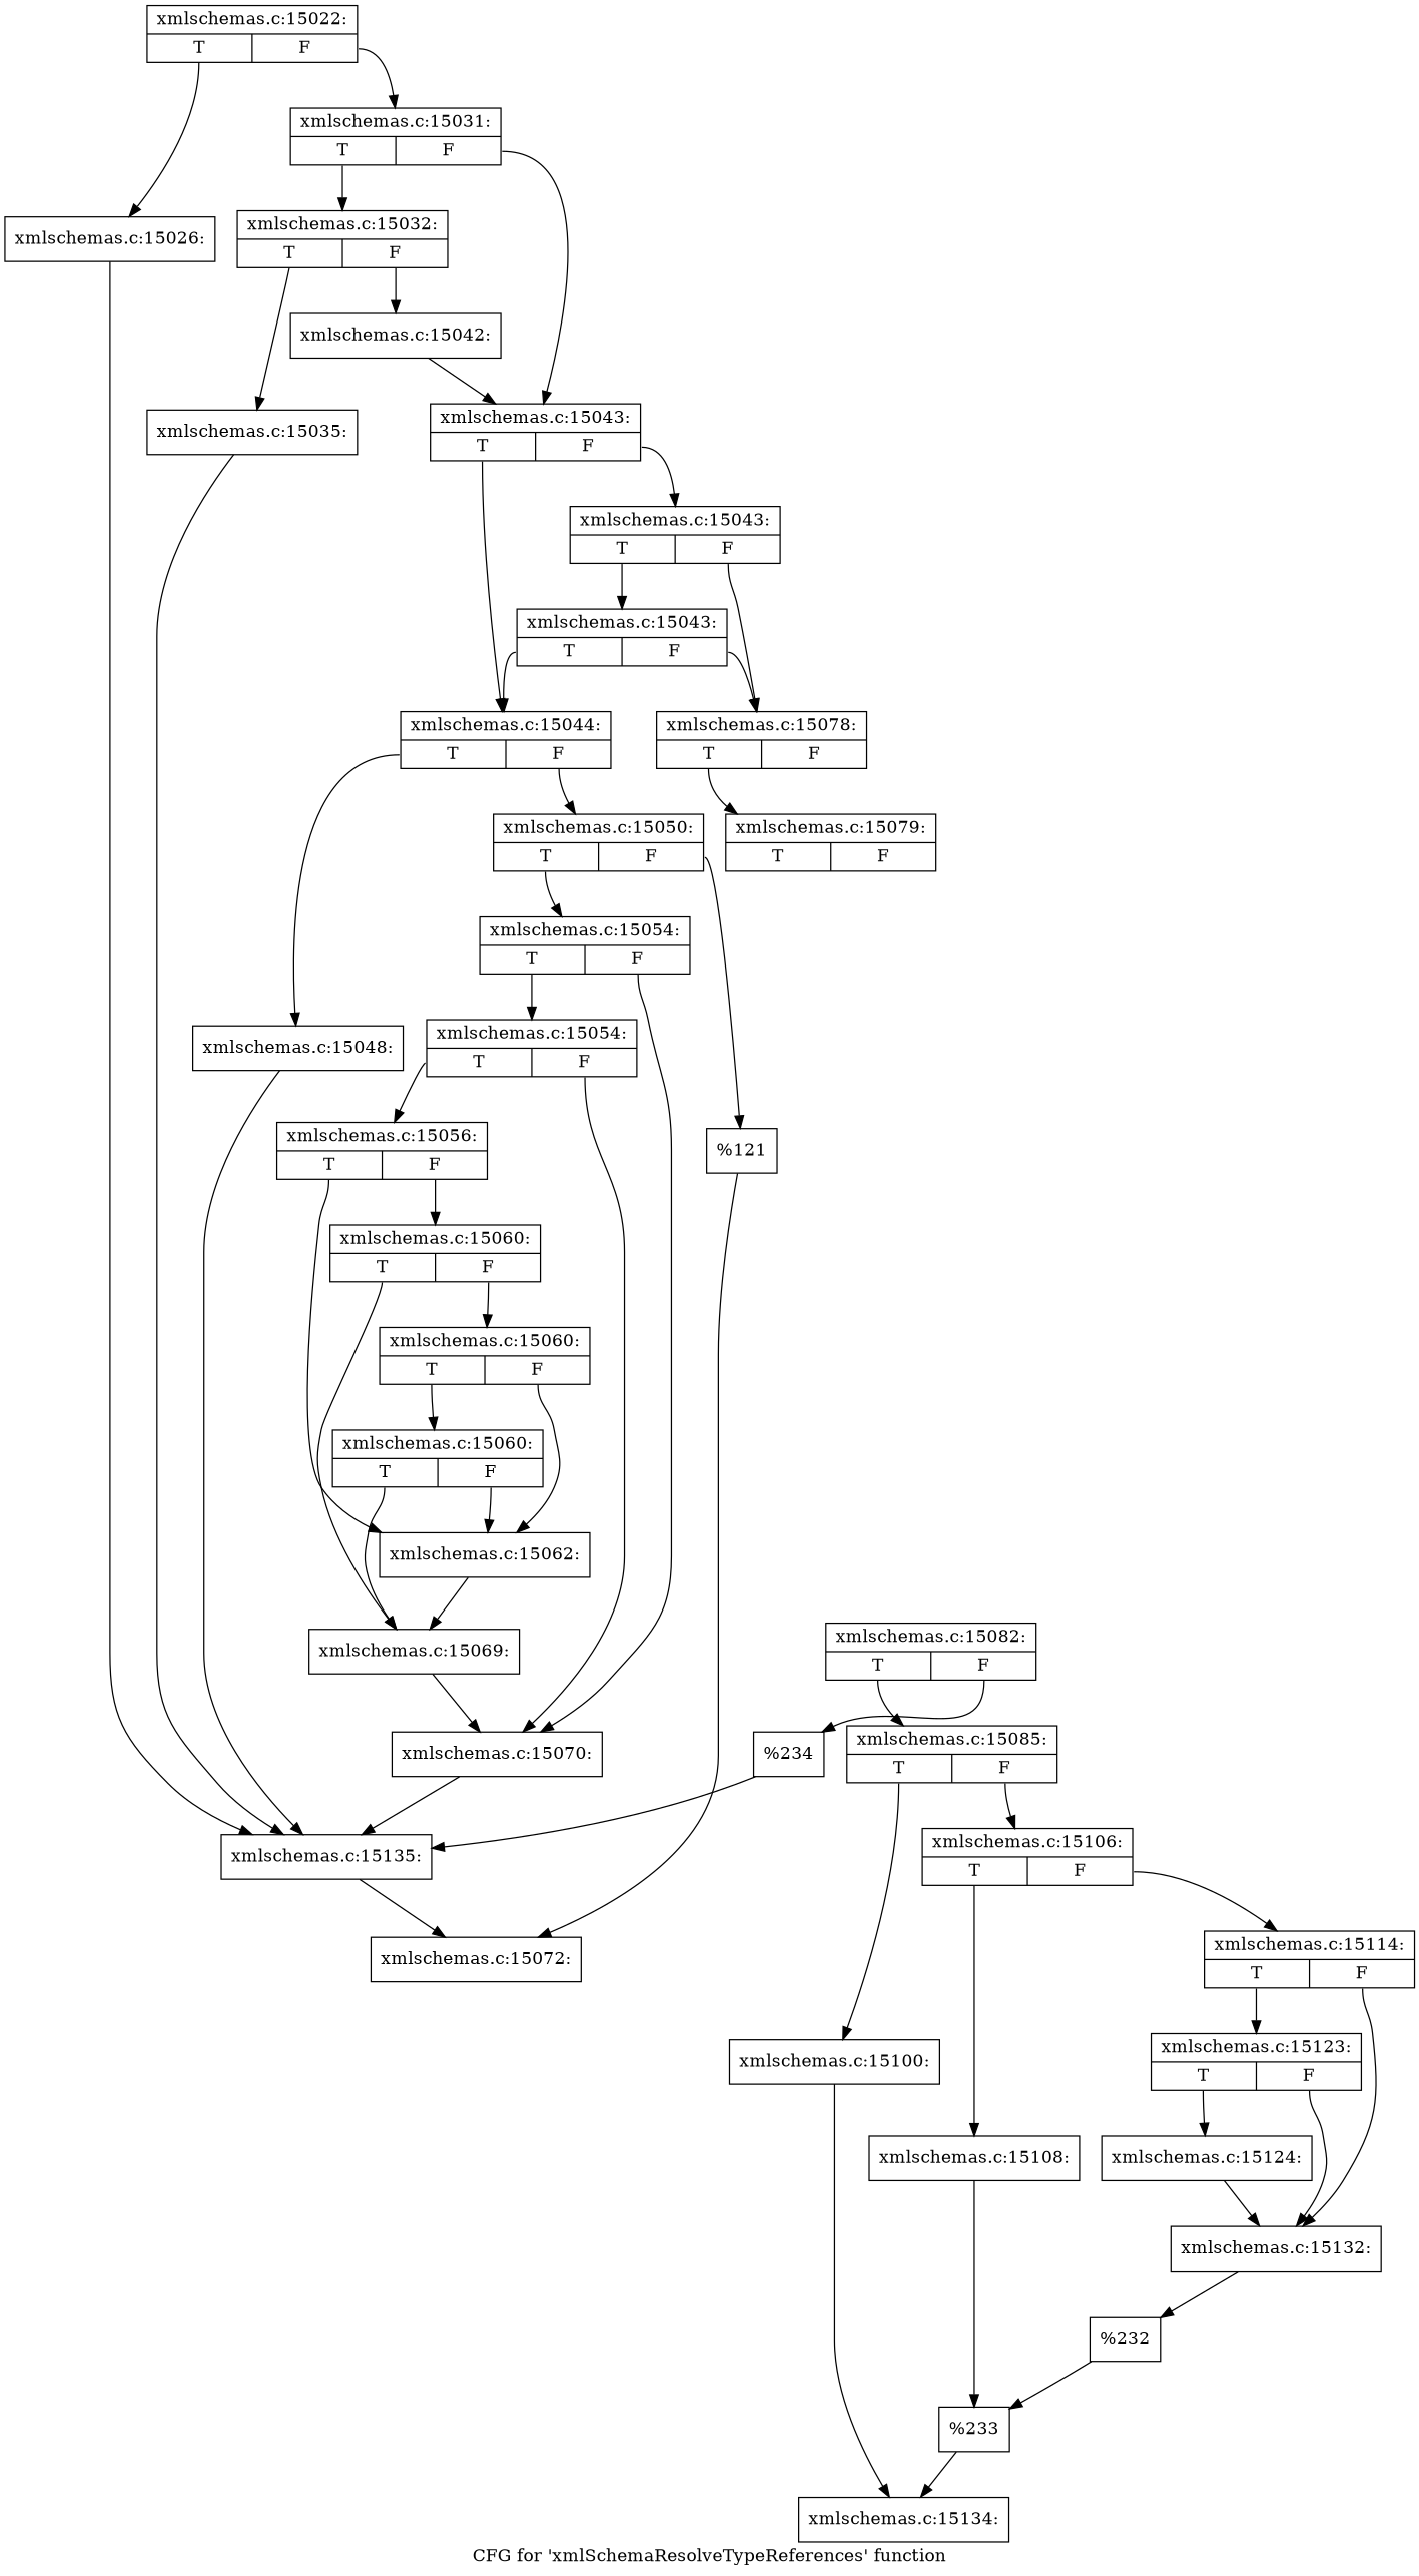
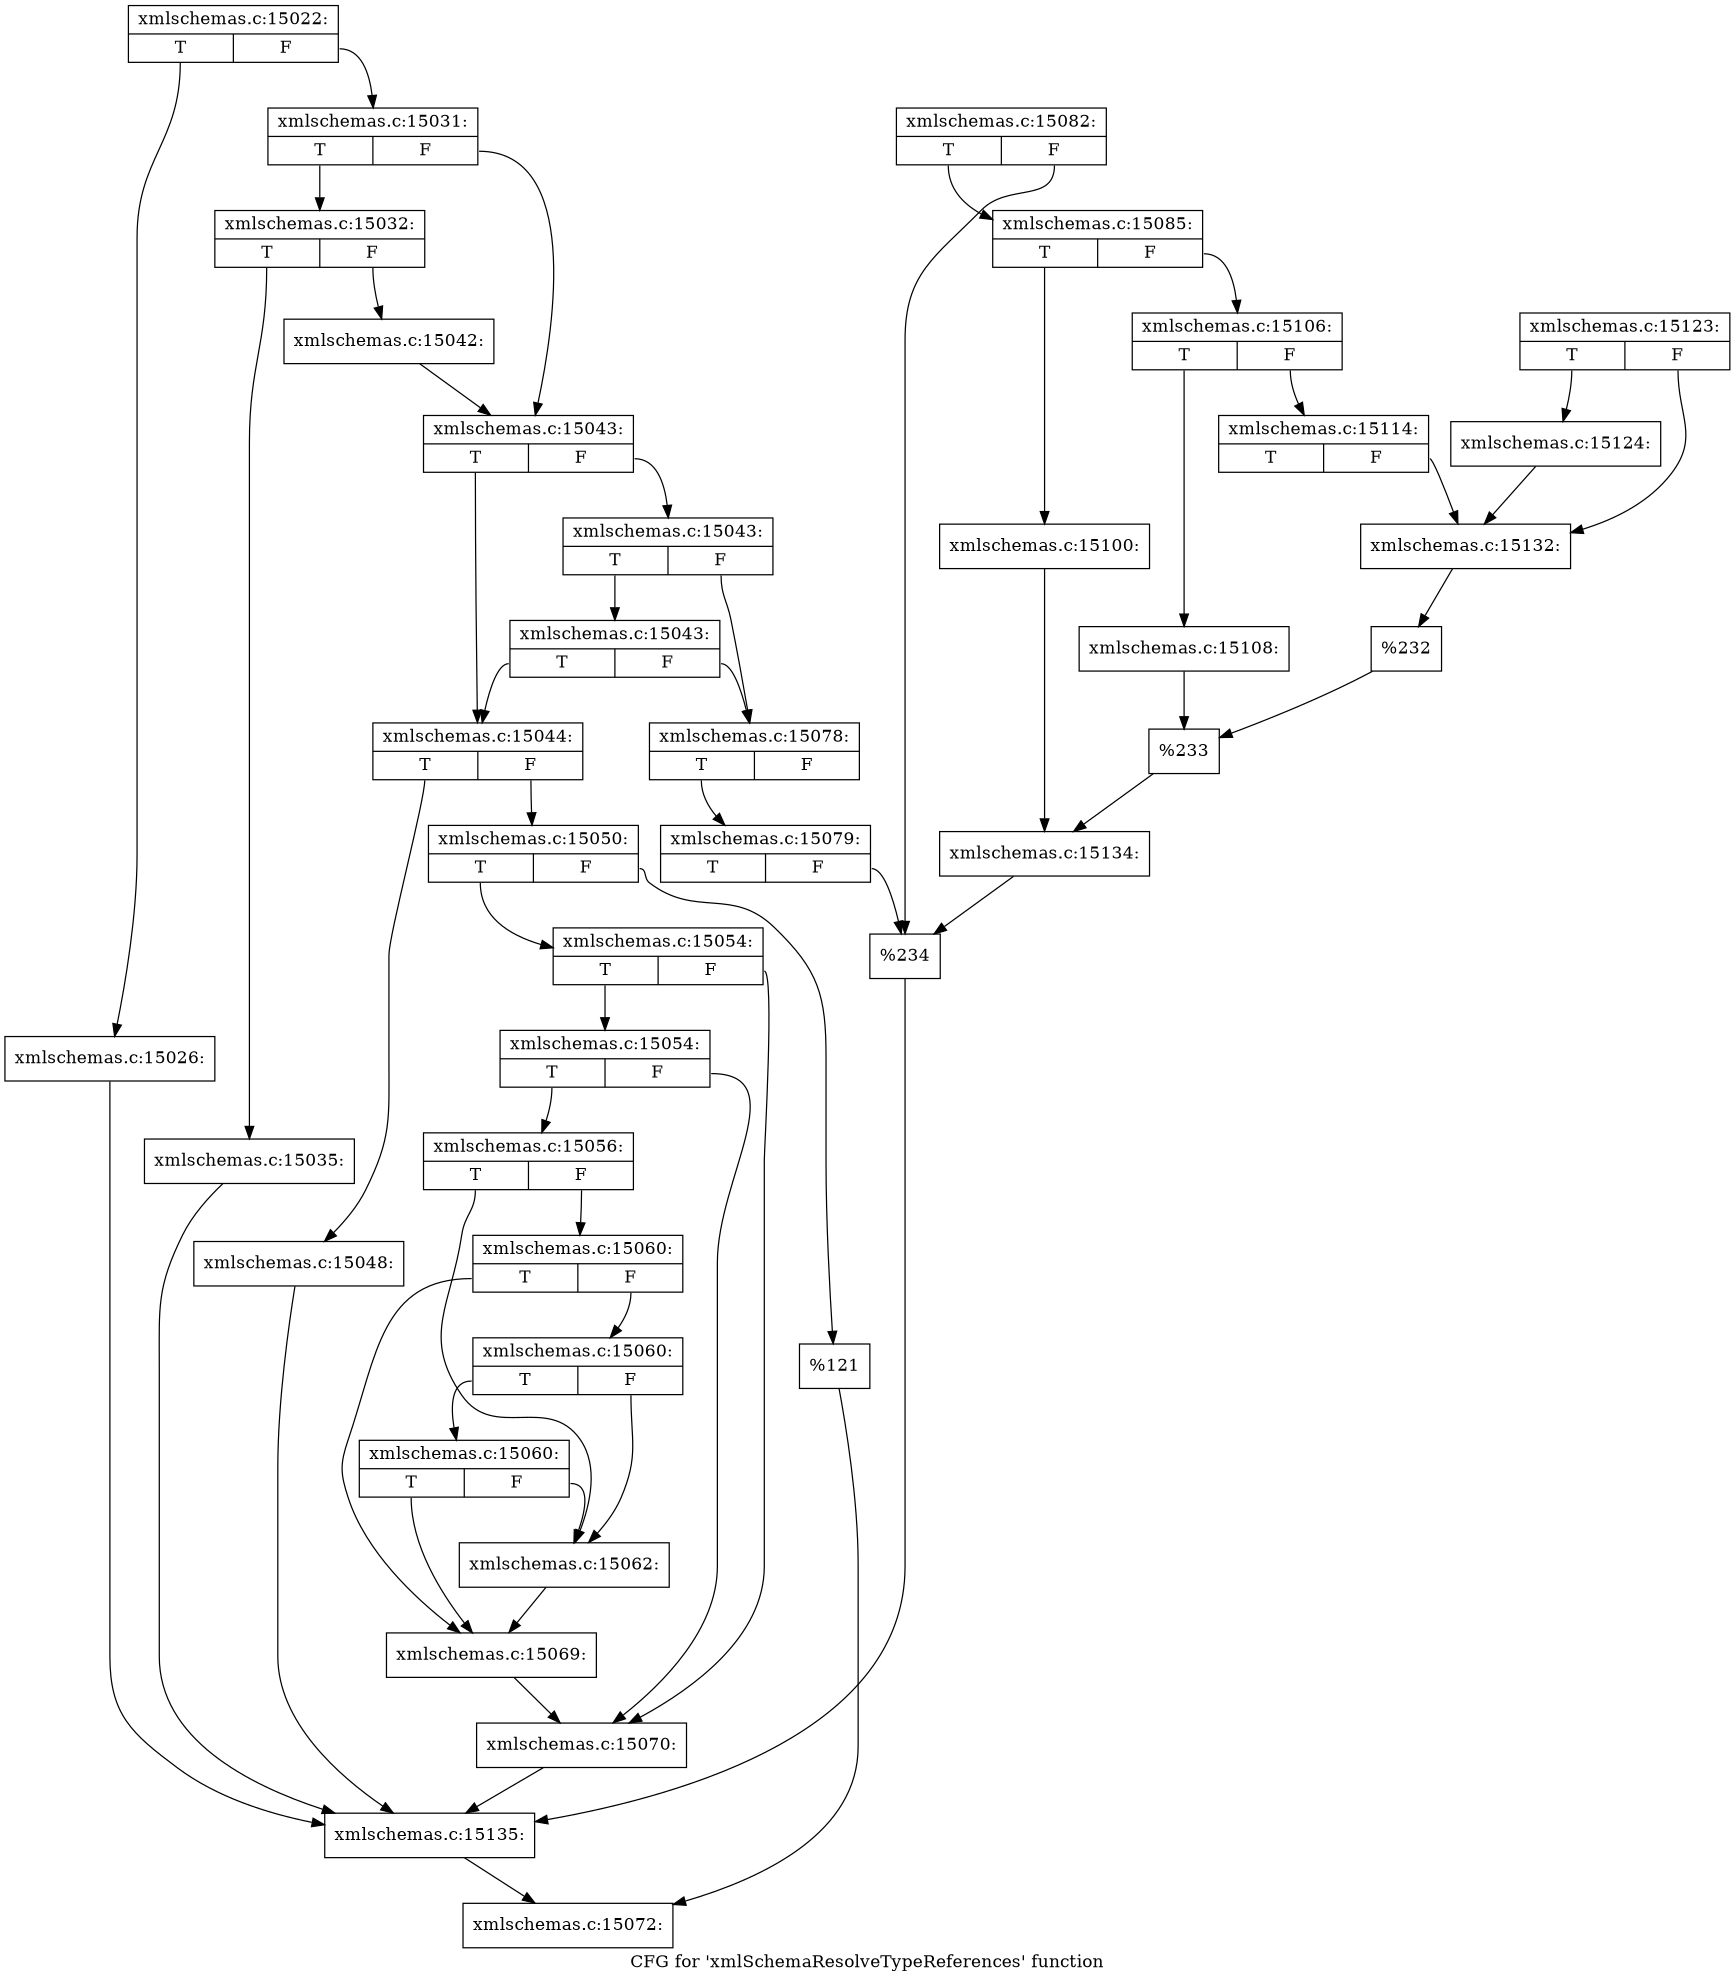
  digraph {
    label="CFG for 'xmlSchemaResolveTypeReferences' function"
    node [shape=record]
    edge [tailport=s0]
    n1 [label="{xmlschemas.c:15022:|{<s0>T|<s1>F}}"]
    n2 [label="{xmlschemas.c:15026:}"]
    n3 [label="{xmlschemas.c:15031:|{<s0>T|<s1>F}}"]
    n4 [label="{xmlschemas.c:15135:}"]
    n5 [label="{xmlschemas.c:15032:|{<s0>T|<s1>F}}"]
    n6 [label="{xmlschemas.c:15043:|{<s0>T|<s1>F}}"]
    n7 [label="{xmlschemas.c:15072:}"]
    n8 [label="{xmlschemas.c:15035:}"]
    n9 [label="{xmlschemas.c:15042:}"]
    n10 [label="{xmlschemas.c:15044:|{<s0>T|<s1>F}}"]
    n11 [label="{xmlschemas.c:15043:|{<s0>T|<s1>F}}"]
    n12 [label="{xmlschemas.c:15048:}"]
    n13 [label="{xmlschemas.c:15050:|{<s0>T|<s1>F}}"]
    n14 [label="{xmlschemas.c:15043:|{<s0>T|<s1>F}}"]
    n15 [label="{xmlschemas.c:15078:|{<s0>T|<s1>F}}"]
    n16 [label="{xmlschemas.c:15054:|{<s0>T|<s1>F}}"]
    n17 [label="{%121}"]
    n18 [label="{xmlschemas.c:15079:|{<s0>T|<s1>F}}"]
    n19 [label="{%234}"]
    n20 [label="{xmlschemas.c:15054:|{<s0>T|<s1>F}}"]
    n21 [label="{xmlschemas.c:15070:}"]
    n22 [label="{xmlschemas.c:15056:|{<s0>T|<s1>F}}"]
    n23 [label="{xmlschemas.c:15062:}"]
    n24 [label="{xmlschemas.c:15060:|{<s0>T|<s1>F}}"]
    n25 [label="{xmlschemas.c:15069:}"]
    n26 [label="{xmlschemas.c:15060:|{<s0>T|<s1>F}}"]
    n27 [label="{xmlschemas.c:15060:|{<s0>T|<s1>F}}"]
    n28 [label="{xmlschemas.c:15082:|{<s0>T|<s1>F}}"]
    n29 [label="{xmlschemas.c:15085:|{<s0>T|<s1>F}}"]
    n30 [label="{xmlschemas.c:15100:}"]
    n31 [label="{xmlschemas.c:15106:|{<s0>T|<s1>F}}"]
    n32 [label="{xmlschemas.c:15134:}"]
    n33 [label="{xmlschemas.c:15108:}"]
    n34 [label="{xmlschemas.c:15114:|{<s0>T|<s1>F}}"]
    n35 [label="{%233}"]
    n36 [label="{xmlschemas.c:15123:|{<s0>T|<s1>F}}"]
    n37 [label="{xmlschemas.c:15132:}"]
    n38 [label="{xmlschemas.c:15124:}"]
    n39 [label="{%232}"]
    n1 -> n2
    n1 -> n3 [tailport=s1]
    n2 -> n4
    n3 -> n5
    n3 -> n6 [tailport=s1]
    n4 -> n7
    n5 -> n8
    n5 -> n9 [tailport=s1]
    n6 -> n10
    n6 -> n11 [tailport=s1]
    n8 -> n4
    n9 -> n6
    n10 -> n12
    n10 -> n13 [tailport=s1]
    n11 -> n14
    n11 -> n15 [tailport=s1]
    n12 -> n4
    n13 -> n16
    n13 -> n17 [tailport=s1]
    n14 -> n10
    n14 -> n15 [tailport=s1]
    n15 -> n18
    n16 -> n20
    n16 -> n21 [tailport=s1]
    n17 -> n7
+   n18 -> n19 [tailport=s1]
    n19 -> n4
    n20 -> n21 [tailport=s1]
    n20 -> n22
    n21 -> n4
    n22 -> n23
    n22 -> n24 [tailport=s1]
    n23 -> n25
    n24 -> n25
    n24 -> n26 [tailport=s1]
    n25 -> n21
    n26 -> n23 [tailport=s1]
    n26 -> n27
    n27 -> n23 [tailport=s1]
    n27 -> n25
    n28 -> n19 [tailport=s1]
    n28 -> n29
    n29 -> n30
    n29 -> n31 [tailport=s1]
    n30 -> n32
    n31 -> n33
    n31 -> n34 [tailport=s1]
+   n32 -> n19
    n33 -> n35
-   n34 -> n36
    n34 -> n37 [tailport=s1]
    n35 -> n32
    n36 -> n37 [tailport=s1]
    n36 -> n38
    n37 -> n39
    n38 -> n37
    n39 -> n35
  }
